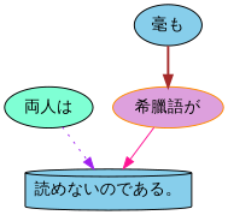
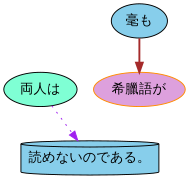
  digraph {
    node [color=black fillcolor=skyblue shape=ellipse style=filled]
    n1 [fillcolor=aquamarine label="両人は"]
    n2 [label="読めないのである。" shape=cylinder]
    n3 [label="毫も"]
    n4 [color=darkorange fillcolor=plum label="希臘語が"]
    n1 -> n2 [color=purple style=dotted]
    n3 -> n4 [color=brown style=bold]
-   n4 -> n2 [color=deeppink style=solid]
  }
